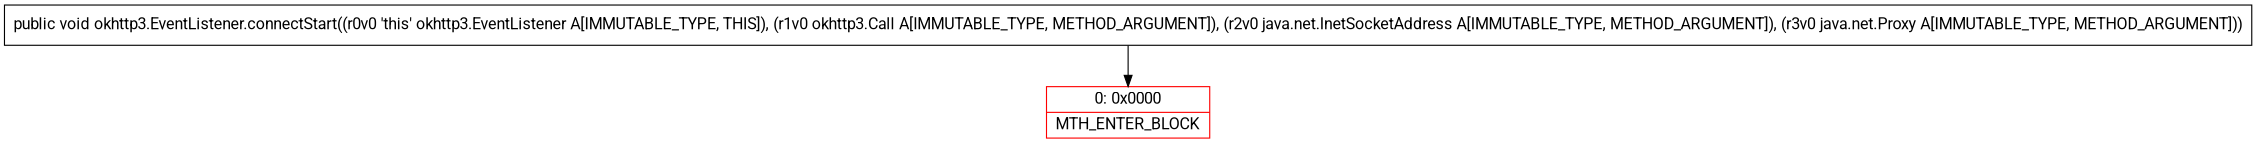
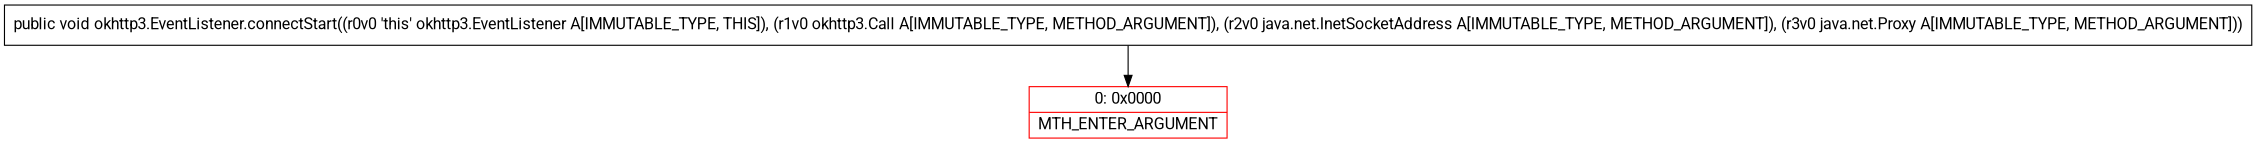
  digraph {
    fontname=Roboto
    node [shape=record fontname=Roboto]
-   n1 [color=red label="{0\:\ 0x0000|MTH_ENTER_BLOCK\l}"]
+   n1 [color=red label="{0\:\ 0x0000|MTH_ENTER_ARGUMENT\l}"]
    n2 [label="{public void okhttp3.EventListener.connectStart((r0v0 'this' okhttp3.EventListener A[IMMUTABLE_TYPE, THIS]), (r1v0 okhttp3.Call A[IMMUTABLE_TYPE, METHOD_ARGUMENT]), (r2v0 java.net.InetSocketAddress A[IMMUTABLE_TYPE, METHOD_ARGUMENT]), (r3v0 java.net.Proxy A[IMMUTABLE_TYPE, METHOD_ARGUMENT])) }"]
    subgraph cluster_1 {
      label="R(0)"
    }
    n2 -> n1 [fontname=Roboto]
  }
